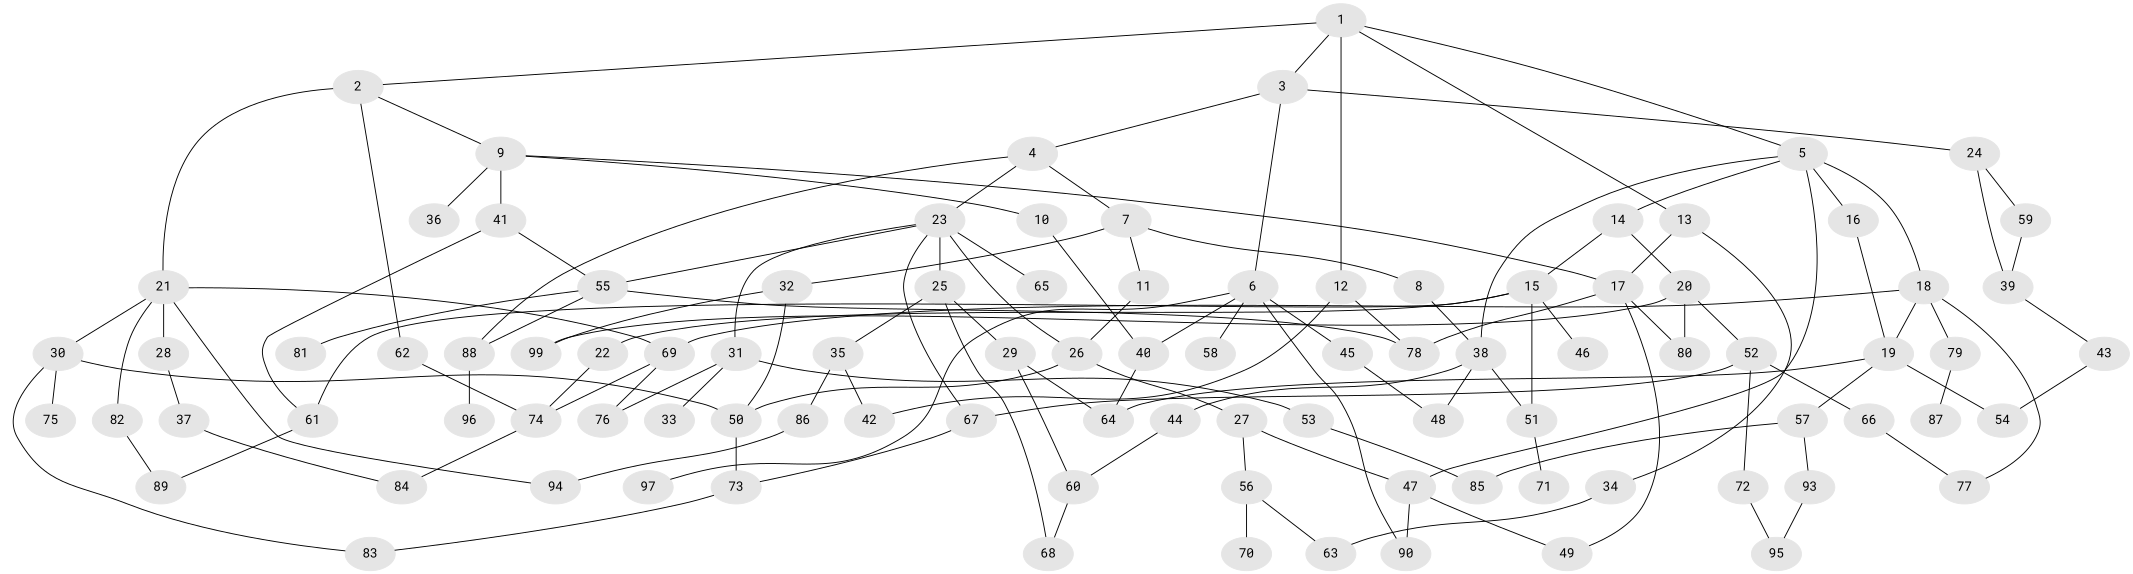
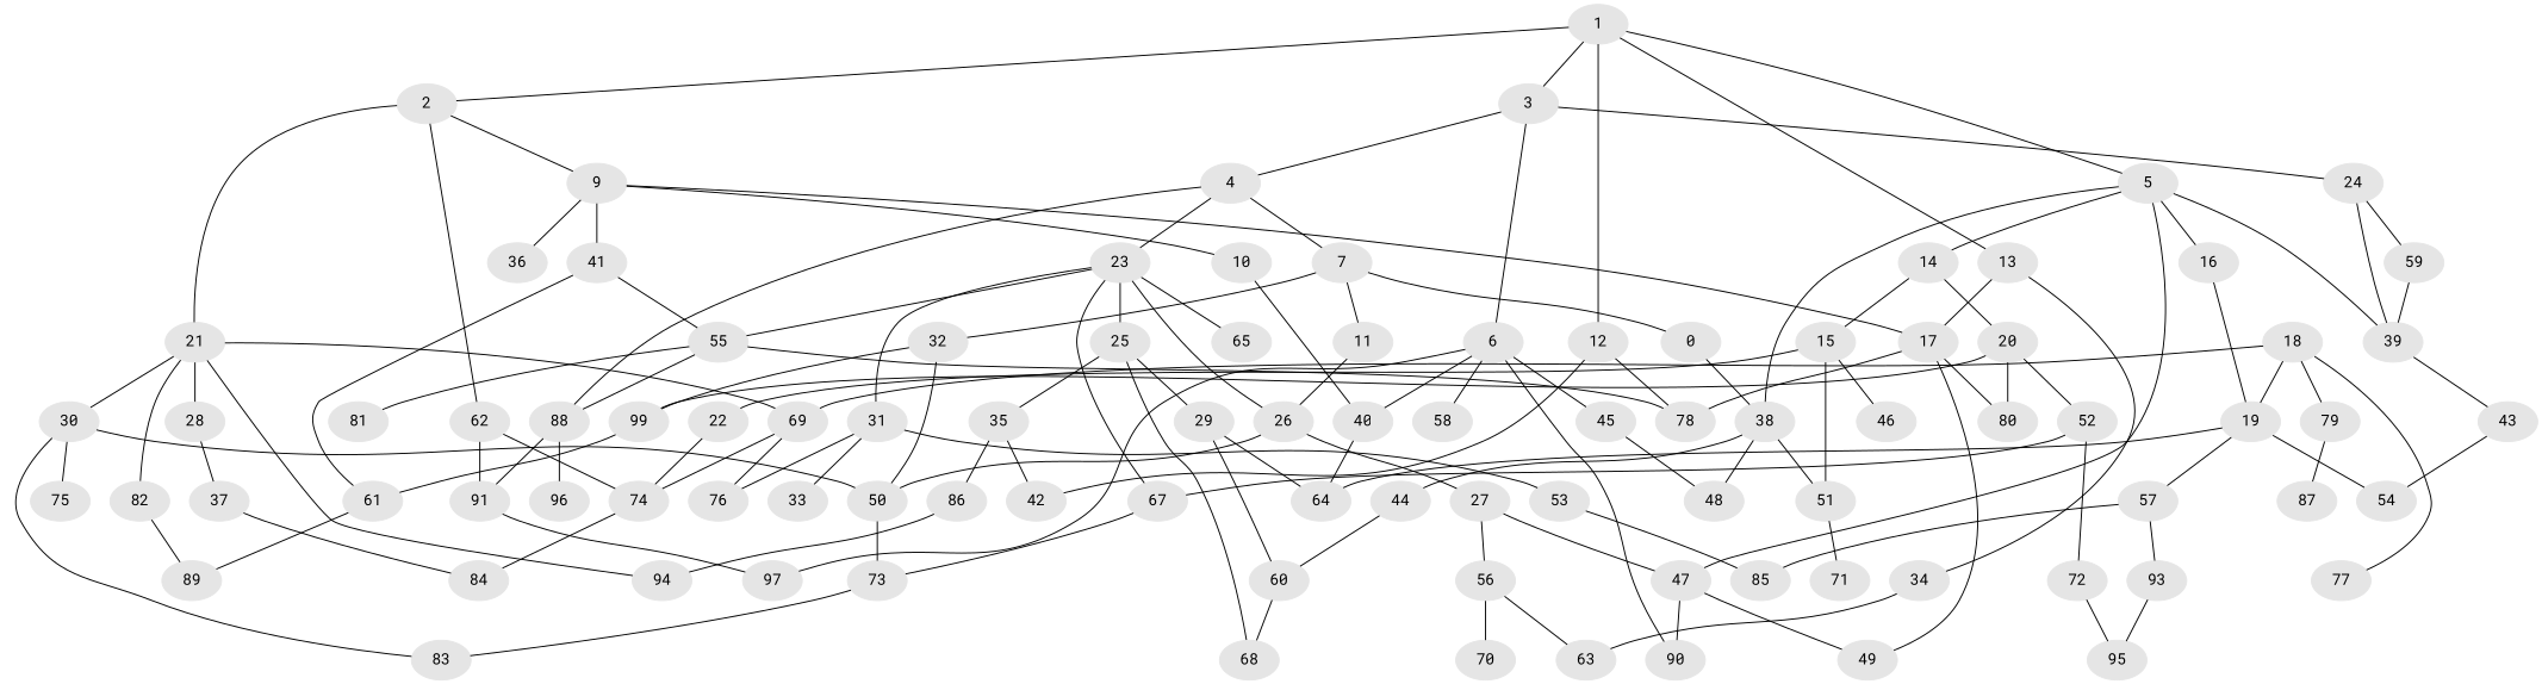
  graph {
    fontname="Roboto Mono"
    node [color=gray90 fontname="Roboto Mono" style=filled]
    edge [fontname="Roboto Mono"]
    1
    2
    3
    5
    12
    13
    9
    21
    62
    4
    6
    24
    14
    16
    18
    38
    47
    42
    78
    17
    34
    10
    36
    41
    69
    28
    30
    82
    94
    74
+   91
    7
    23
    88
    40
    45
    58
    90
    97
    39
    59
-   8
+   8 [label=0]
    11
    32
    26
    25
    31
    55
    65
    67
    96
    15
    20
    19
    77
    79
    51
    44
    48
    49
    64
    n62 [label=99]
    50
    80
    61
    43
    27
    63
    22
    46
    52
    71
    89
    54
    57
    76
    87
    85
    93
-   66
    72
    37
    75
    83
    84
    29
    35
    68
    33
    53
    81
    73
    60
    86
    56
    70
    95
    1 -- 2
    1 -- 3
    1 -- 5
    1 -- 12
    1 -- 13
    2 -- 9
    2 -- 21
    2 -- 62
    3 -- 4
    3 -- 6
    3 -- 24
    5 -- 14
    5 -- 16
-   5 -- 18
+   5 -- 39
    5 -- 38
    5 -- 47
    12 -- 42
    12 -- 78
    13 -- 17
    13 -- 34
    9 -- 17
    9 -- 10
    9 -- 36
    9 -- 41
    21 -- 69
    21 -- 28
    21 -- 30
    21 -- 82
    21 -- 94
    62 -- 74
+   62 -- 91
    4 -- 7
    4 -- 23
    4 -- 88
    6 -- 40
    6 -- 45
    6 -- 58
    6 -- 90
    6 -- 97
    24 -- 39
    24 -- 59
    14 -- 15
    14 -- 20
    16 -- 19
    18 -- 69
    18 -- 19
    18 -- 77
    18 -- 79
    38 -- 51
    38 -- 44
    38 -- 48
    47 -- 90
    47 -- 49
    17 -- 78
    17 -- 49
    17 -- 80
    34 -- 63
    10 -- 40
    41 -- 55
    41 -- 61
    69 -- 74
    69 -- 76
    28 -- 37
    30 -- 50
    30 -- 75
    30 -- 83
    82 -- 89
    74 -- 84
+   91 -- 97
    7 -- 8
    7 -- 11
    7 -- 32
    23 -- 26
    23 -- 25
    23 -- 31
    23 -- 55
    23 -- 65
    23 -- 67
+   88 -- 91
    88 -- 96
    40 -- 64
    45 -- 48
    39 -- 43
    59 -- 39
    8 -- 38
    11 -- 26
    32 -- n62
    32 -- 50
    26 -- 50
    26 -- 27
    25 -- 29
    25 -- 35
    25 -- 68
    31 -- 76
    31 -- 33
    31 -- 53
    55 -- 78
    55 -- 88
    55 -- 81
    67 -- 73
    15 -- 51
-   15 -- 61
+   n62 -- 61
    15 -- 22
    15 -- 46
    20 -- n62
    20 -- 80
    20 -- 52
    19 -- 64
    19 -- 54
    19 -- 57
    79 -- 87
    51 -- 71
    44 -- 60
    50 -- 73
    61 -- 89
    43 -- 54
    27 -- 47
    27 -- 56
    22 -- 74
    52 -- 67
-   52 -- 66
    52 -- 72
    57 -- 85
    57 -- 93
    93 -- 95
-   66 -- 77
    72 -- 95
    37 -- 84
    29 -- 64
    29 -- 60
    35 -- 42
    35 -- 86
    53 -- 85
    73 -- 83
    60 -- 68
    86 -- 94
    56 -- 63
    56 -- 70
  }
